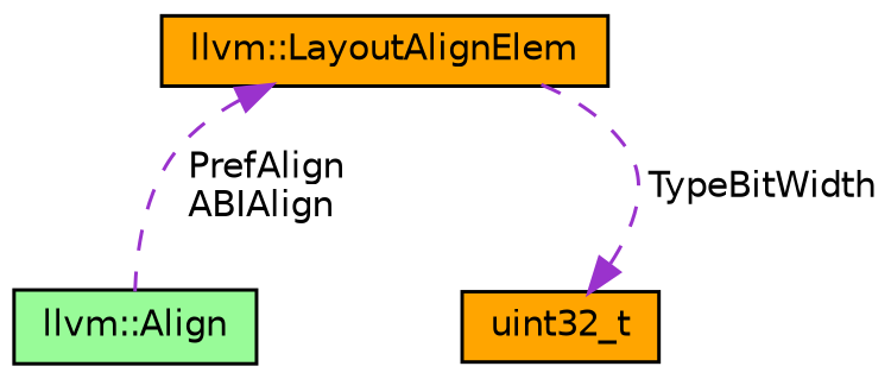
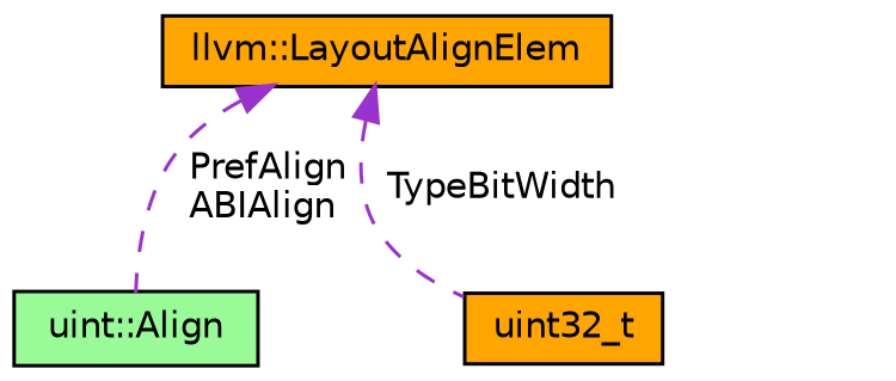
  digraph {
    fontname="DejaVu Sans"
    node [color=black fillcolor=orange fontname="DejaVu Sans" fontsize=10 shape=record style=filled]
    edge [color=darkorchid3 dir=back fontname="DejaVu Sans" fontsize=10 labelfontname=Helvetica labelfontsize=10 style=dashed]
    n1 [fontcolor=black height=0.2 label="llvm::LayoutAlignElem" width=0.4]
-   n2 [fillcolor=palegreen height=0.2 label="llvm::Align" width=0.4]
+   n2 [fillcolor=palegreen height=0.2 label="uint::Align" width=0.4]
    n3 [height=0.2 label=uint32_t width=0.4]
    n1 -> n2 [label=" PrefAlign\nABIAlign"]
-   n3 -> n1 [label=" TypeBitWidth"]
+   n1 -> n3 [label=" TypeBitWidth"]
  }
